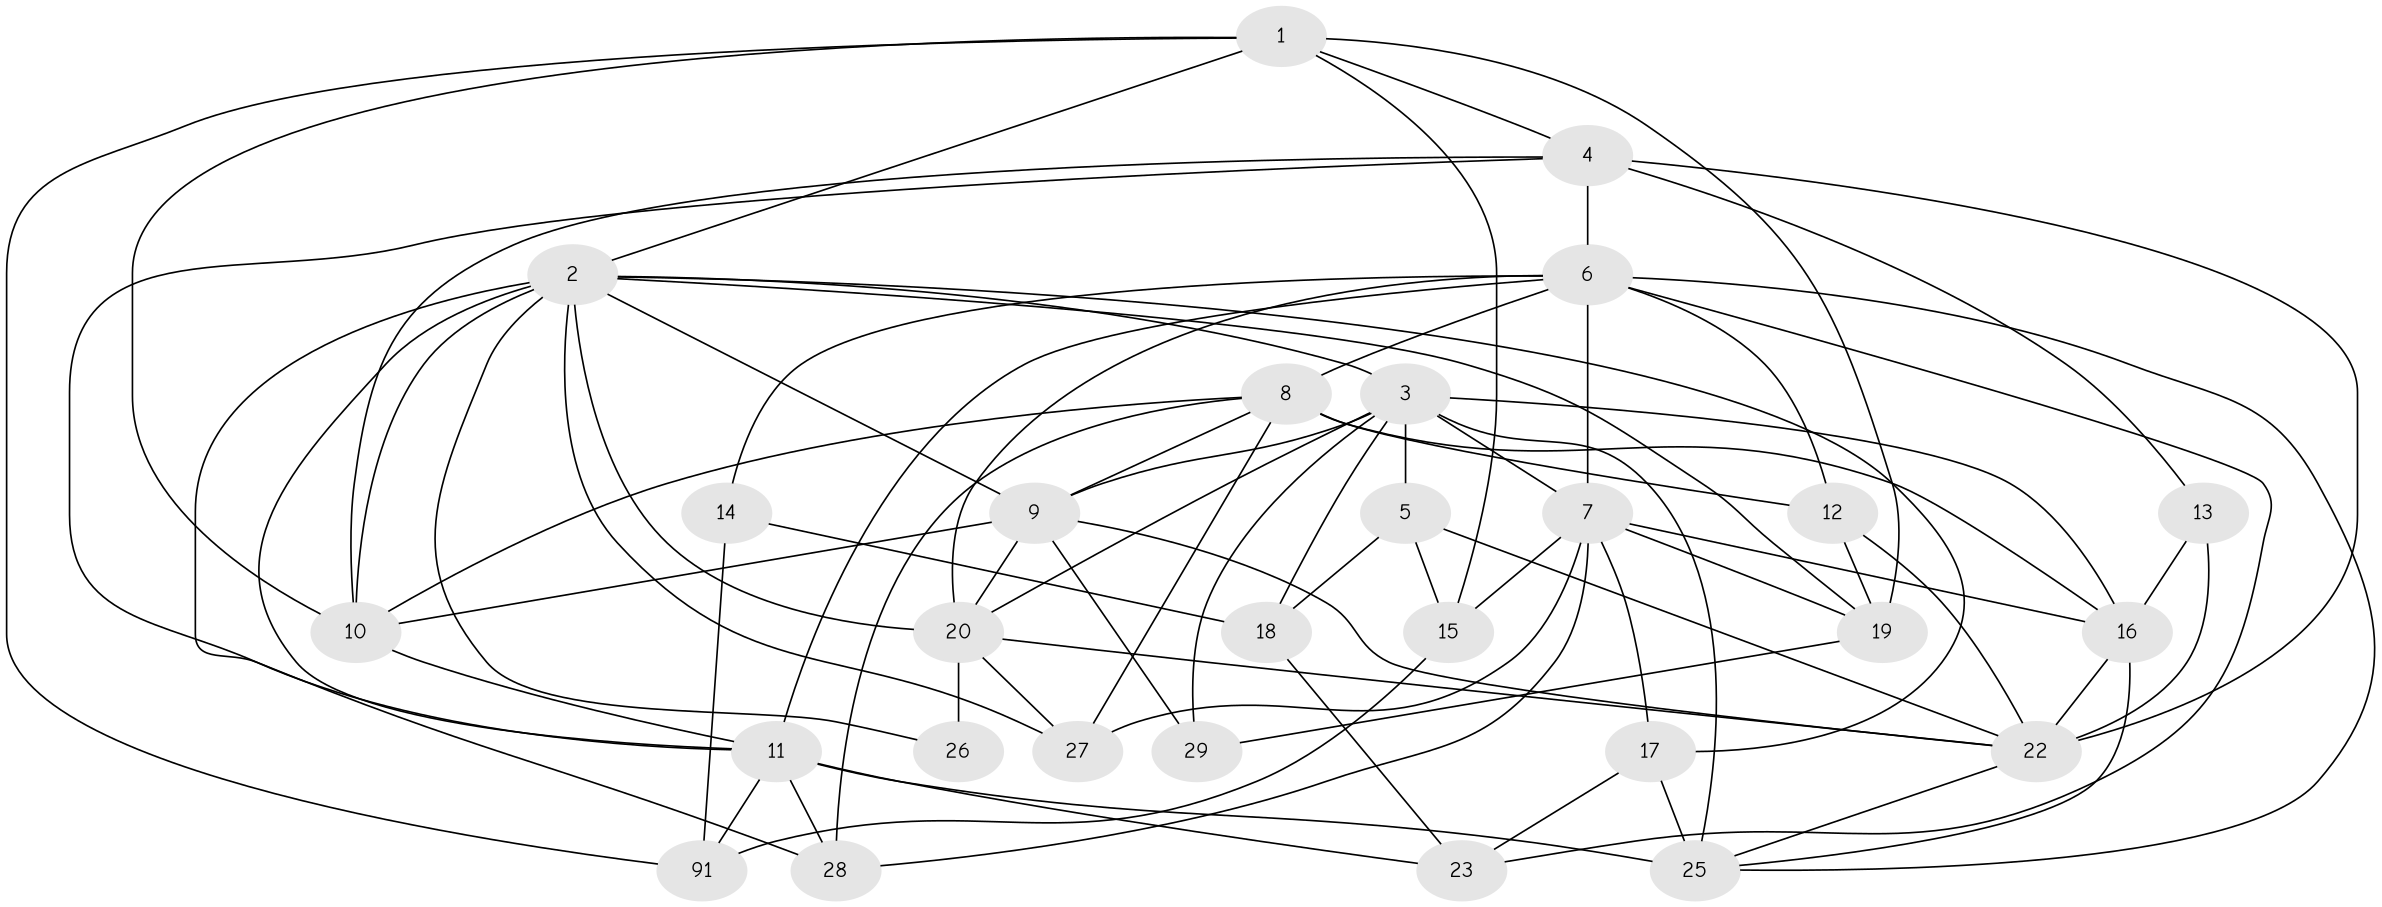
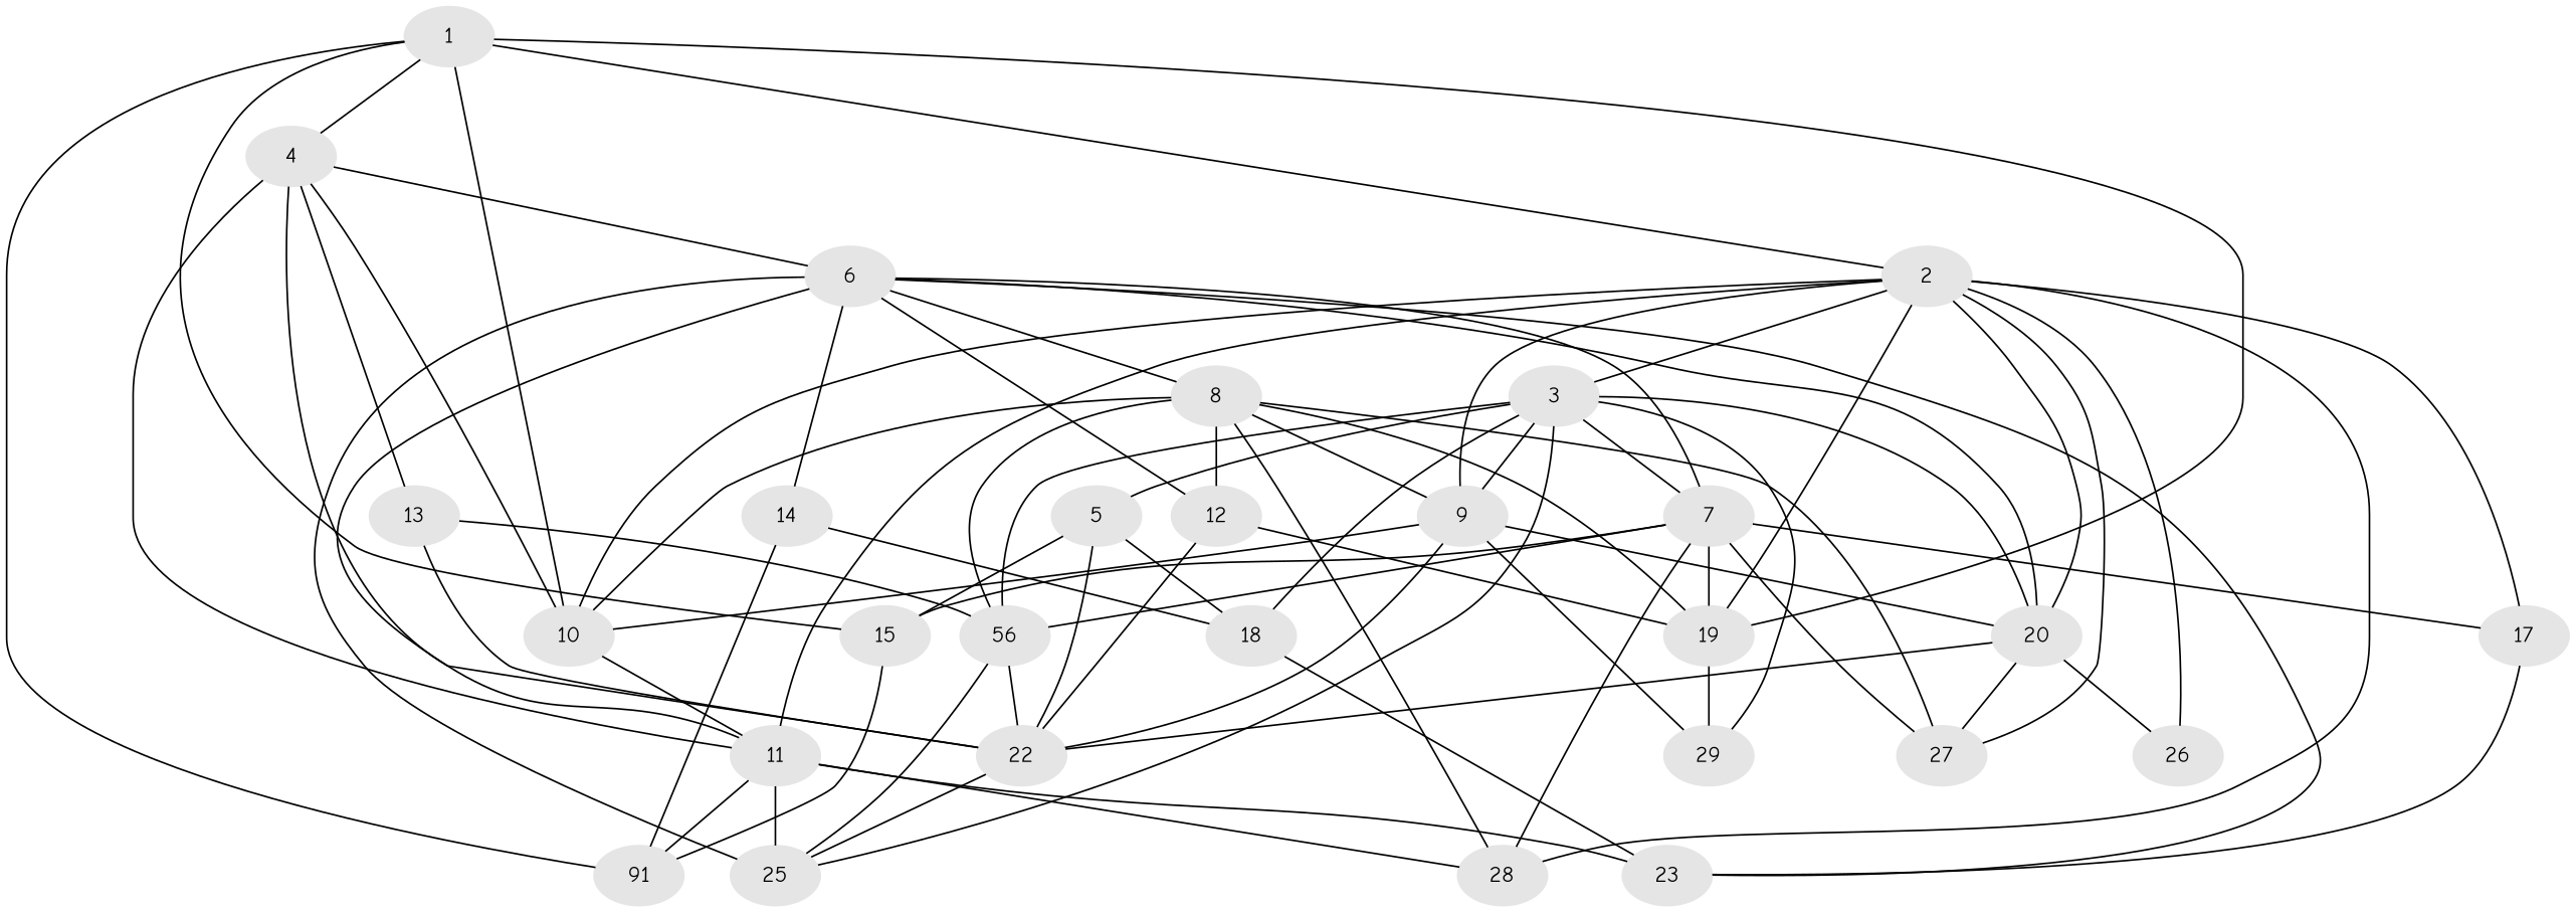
  graph {
    fontname="Comic Neue"
    node [color=gray90 fontname="Comic Neue" style=filled]
    edge [fontname="Comic Neue" weight=1.0]
    1
    2
    4
    10
    15
    19
    n7 [label=91]
    3
    9
    11
    17
    20
    26
    27
    28
    6
    13
    22
    29
    5
    7
-   16
+   16 [label=56]
    18
    25
    23
    8
    12
    14
    1 -- 2
    1 -- 4
    1 -- 10
    1 -- 15
    1 -- 19
    1 -- n7
    2 -- 10
    2 -- 19
    2 -- 3
    2 -- 9
    2 -- 11
    2 -- 17
    2 -- 20
    2 -- 26 [weight=2.0]
    2 -- 27
    2 -- 28
    4 -- 10
    4 -- 11 [weight=2.0]
    4 -- 6
    4 -- 13
    4 -- 22 [weight=2.0]
    10 -- 11
    15 -- n7
    19 -- 29
    3 -- 9
    3 -- 20
    3 -- 29
    3 -- 5
    3 -- 7
    3 -- 16 [weight=2.0]
    3 -- 18
    3 -- 25
    9 -- 10
    9 -- 20
    9 -- 22 [weight=2.0]
    9 -- 29
    11 -- n7
    11 -- 28
    11 -- 25 [weight=3.0]
    11 -- 23
-   17 -- 25
    17 -- 23
    20 -- 26 [weight=2.0]
    20 -- 27
    20 -- 22
    6 -- 11
    6 -- 20
    6 -- 7
    6 -- 25
    6 -- 23
    6 -- 8
    6 -- 12 [weight=2.0]
    6 -- 14
    13 -- 22 [weight=2.0]
    13 -- 16
    22 -- 25
    5 -- 15
    5 -- 22
    5 -- 18
    7 -- 15
    7 -- 19
    7 -- 17
    7 -- 27
    7 -- 28
    7 -- 16
    16 -- 22 [weight=2.0]
    16 -- 25
    18 -- 23
    8 -- 10
+   8 -- 19 [weight=2.0]
    8 -- 9
    8 -- 27
    8 -- 28
    8 -- 16 [weight=2.0]
    8 -- 12 [weight=2.0]
    12 -- 19
    12 -- 22
    14 -- n7
    14 -- 18
  }
